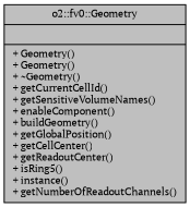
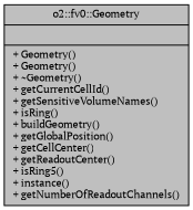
  digraph {
    fontname="PT Serif"
-   n1 [color=black fillcolor=grey75 fontcolor=black fontname="PT Serif" fontsize=10 height=0.2 label="{o2::fv0::Geometry\n||+ Geometry()\l+ Geometry()\l+ ~Geometry()\l+ getCurrentCellId()\l+ getSensitiveVolumeNames()\l+ enableComponent()\l+ buildGeometry()\l+ getGlobalPosition()\l+ getCellCenter()\l+ getReadoutCenter()\l+ isRing5()\l+ instance()\l+ getNumberOfReadoutChannels()\l}" shape=record style=filled width=0.4]
+   n1 [color=black fillcolor=grey75 fontcolor=black fontname="PT Serif" fontsize=10 height=0.2 label="{o2::fv0::Geometry\n||+ Geometry()\l+ Geometry()\l+ ~Geometry()\l+ getCurrentCellId()\l+ getSensitiveVolumeNames()\l+ isRing()\l+ buildGeometry()\l+ getGlobalPosition()\l+ getCellCenter()\l+ getReadoutCenter()\l+ isRing5()\l+ instance()\l+ getNumberOfReadoutChannels()\l}" shape=record style=filled width=0.4]
  }
